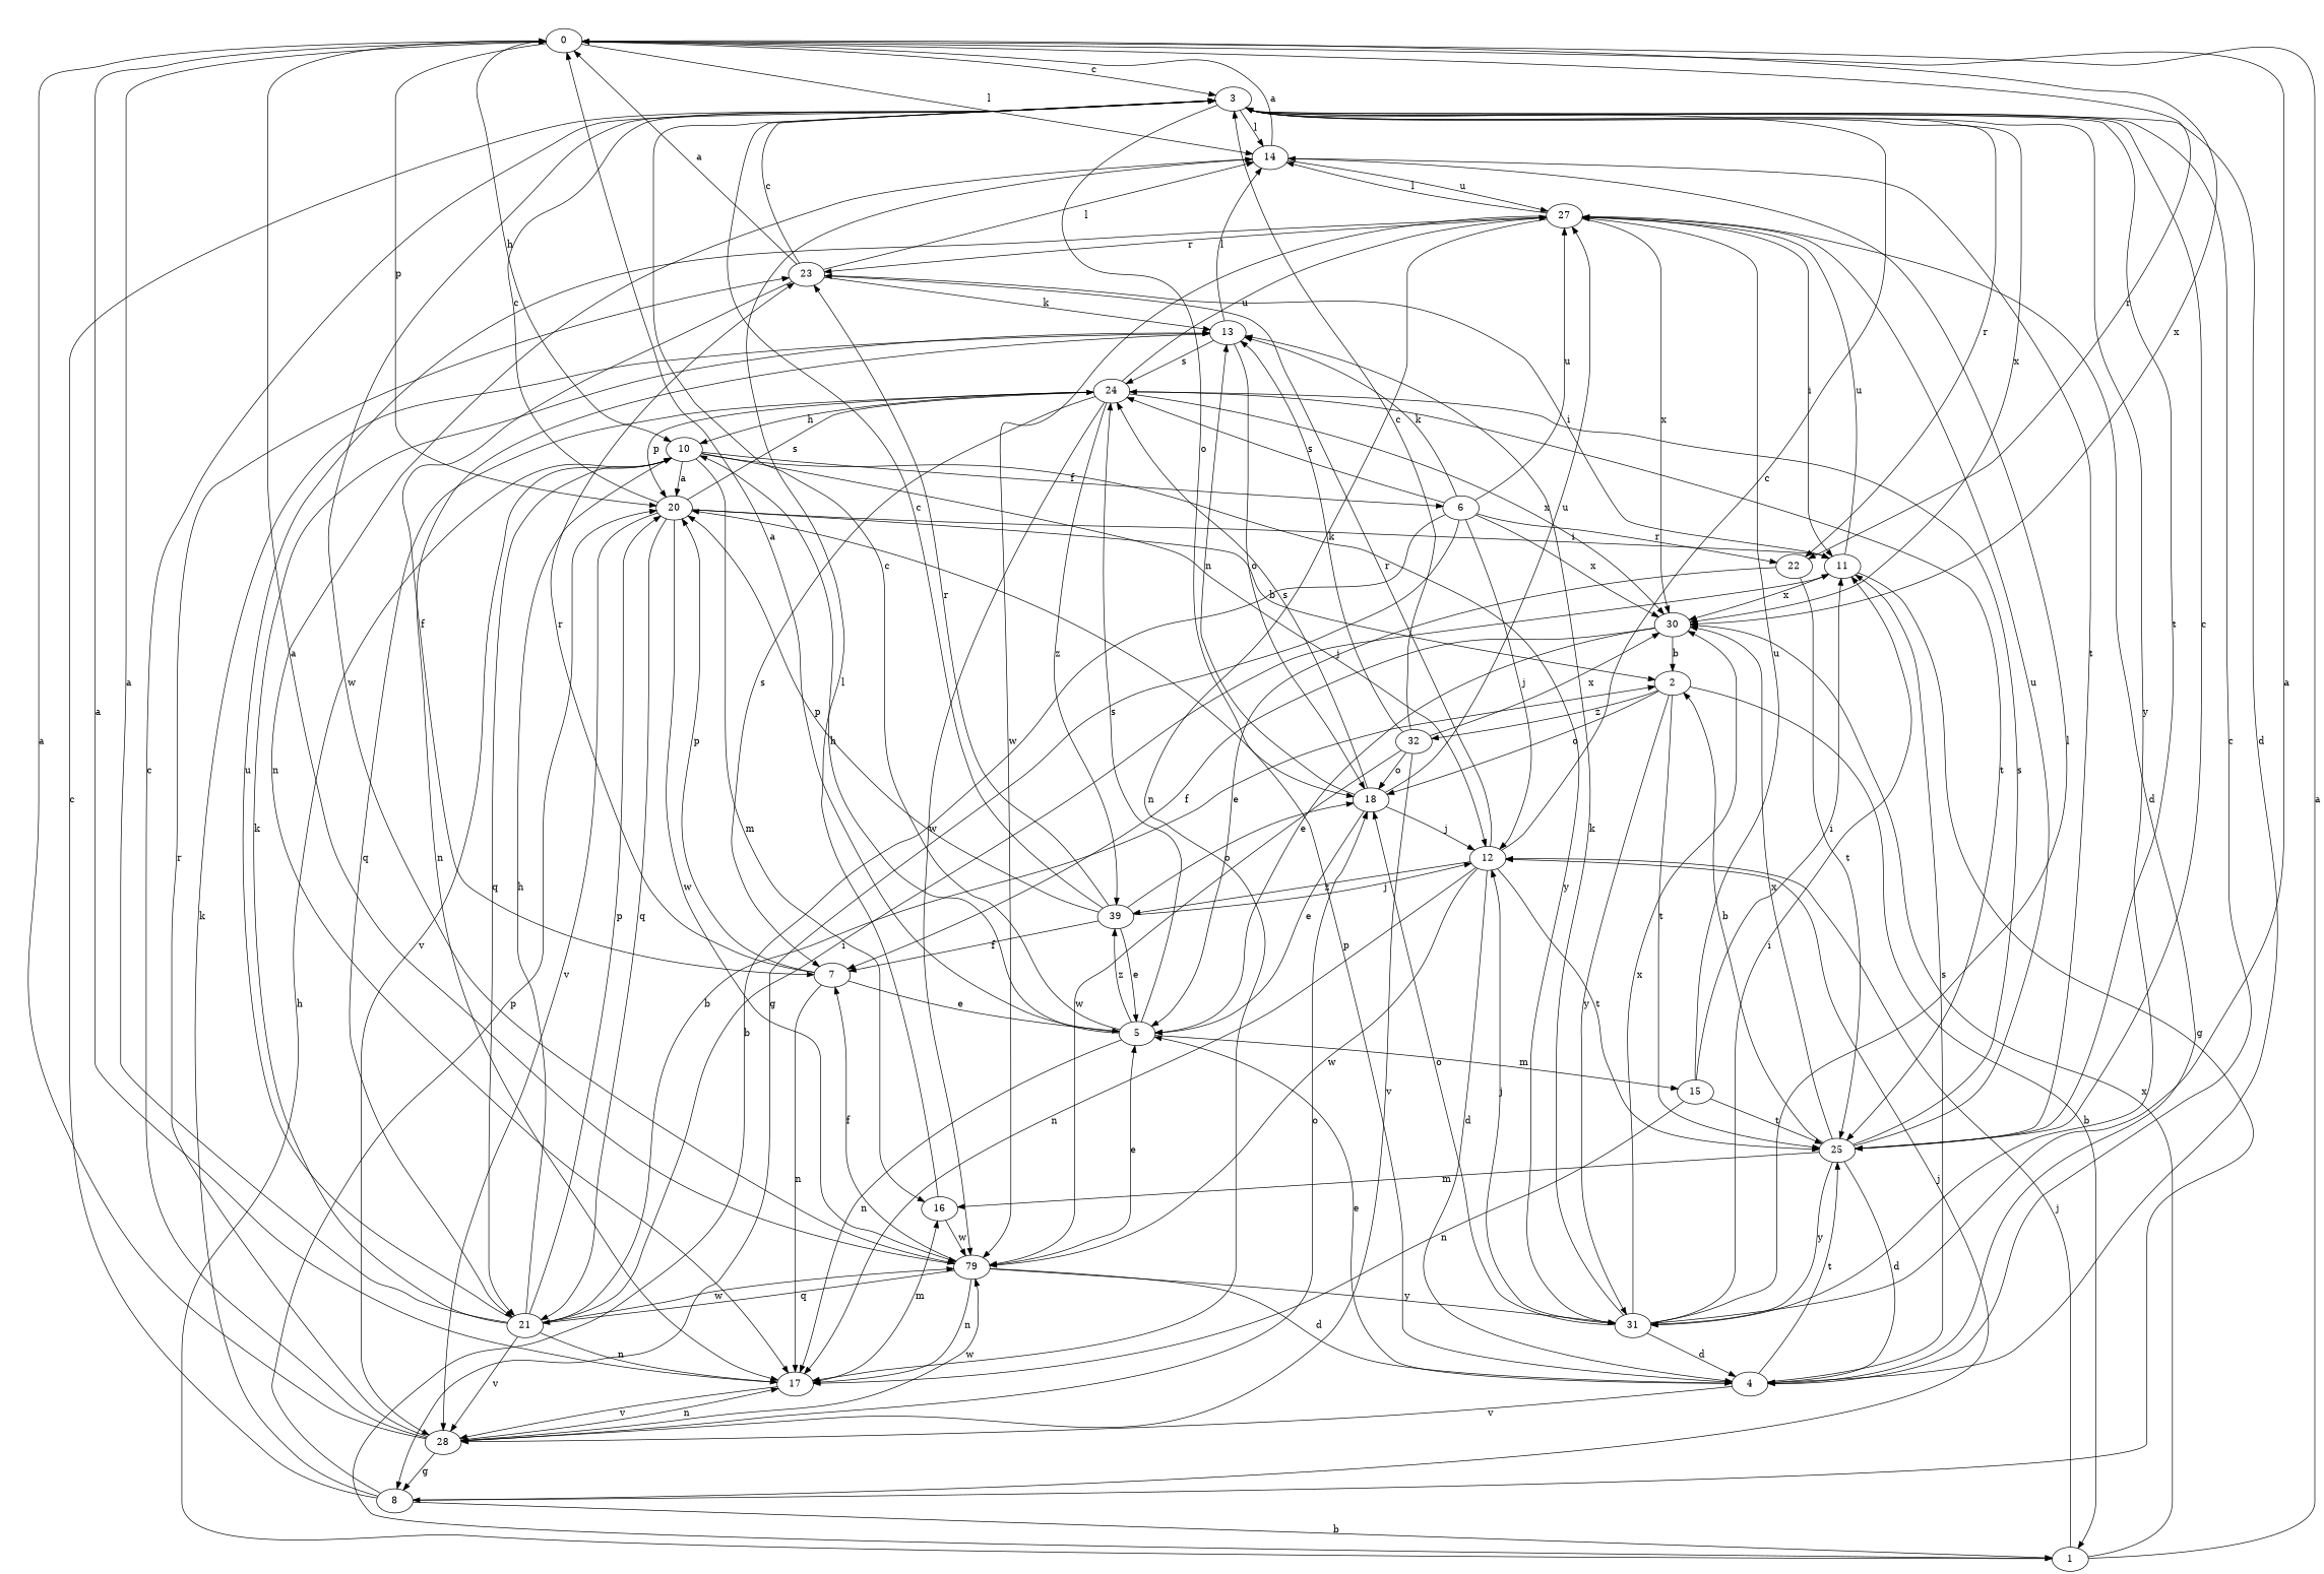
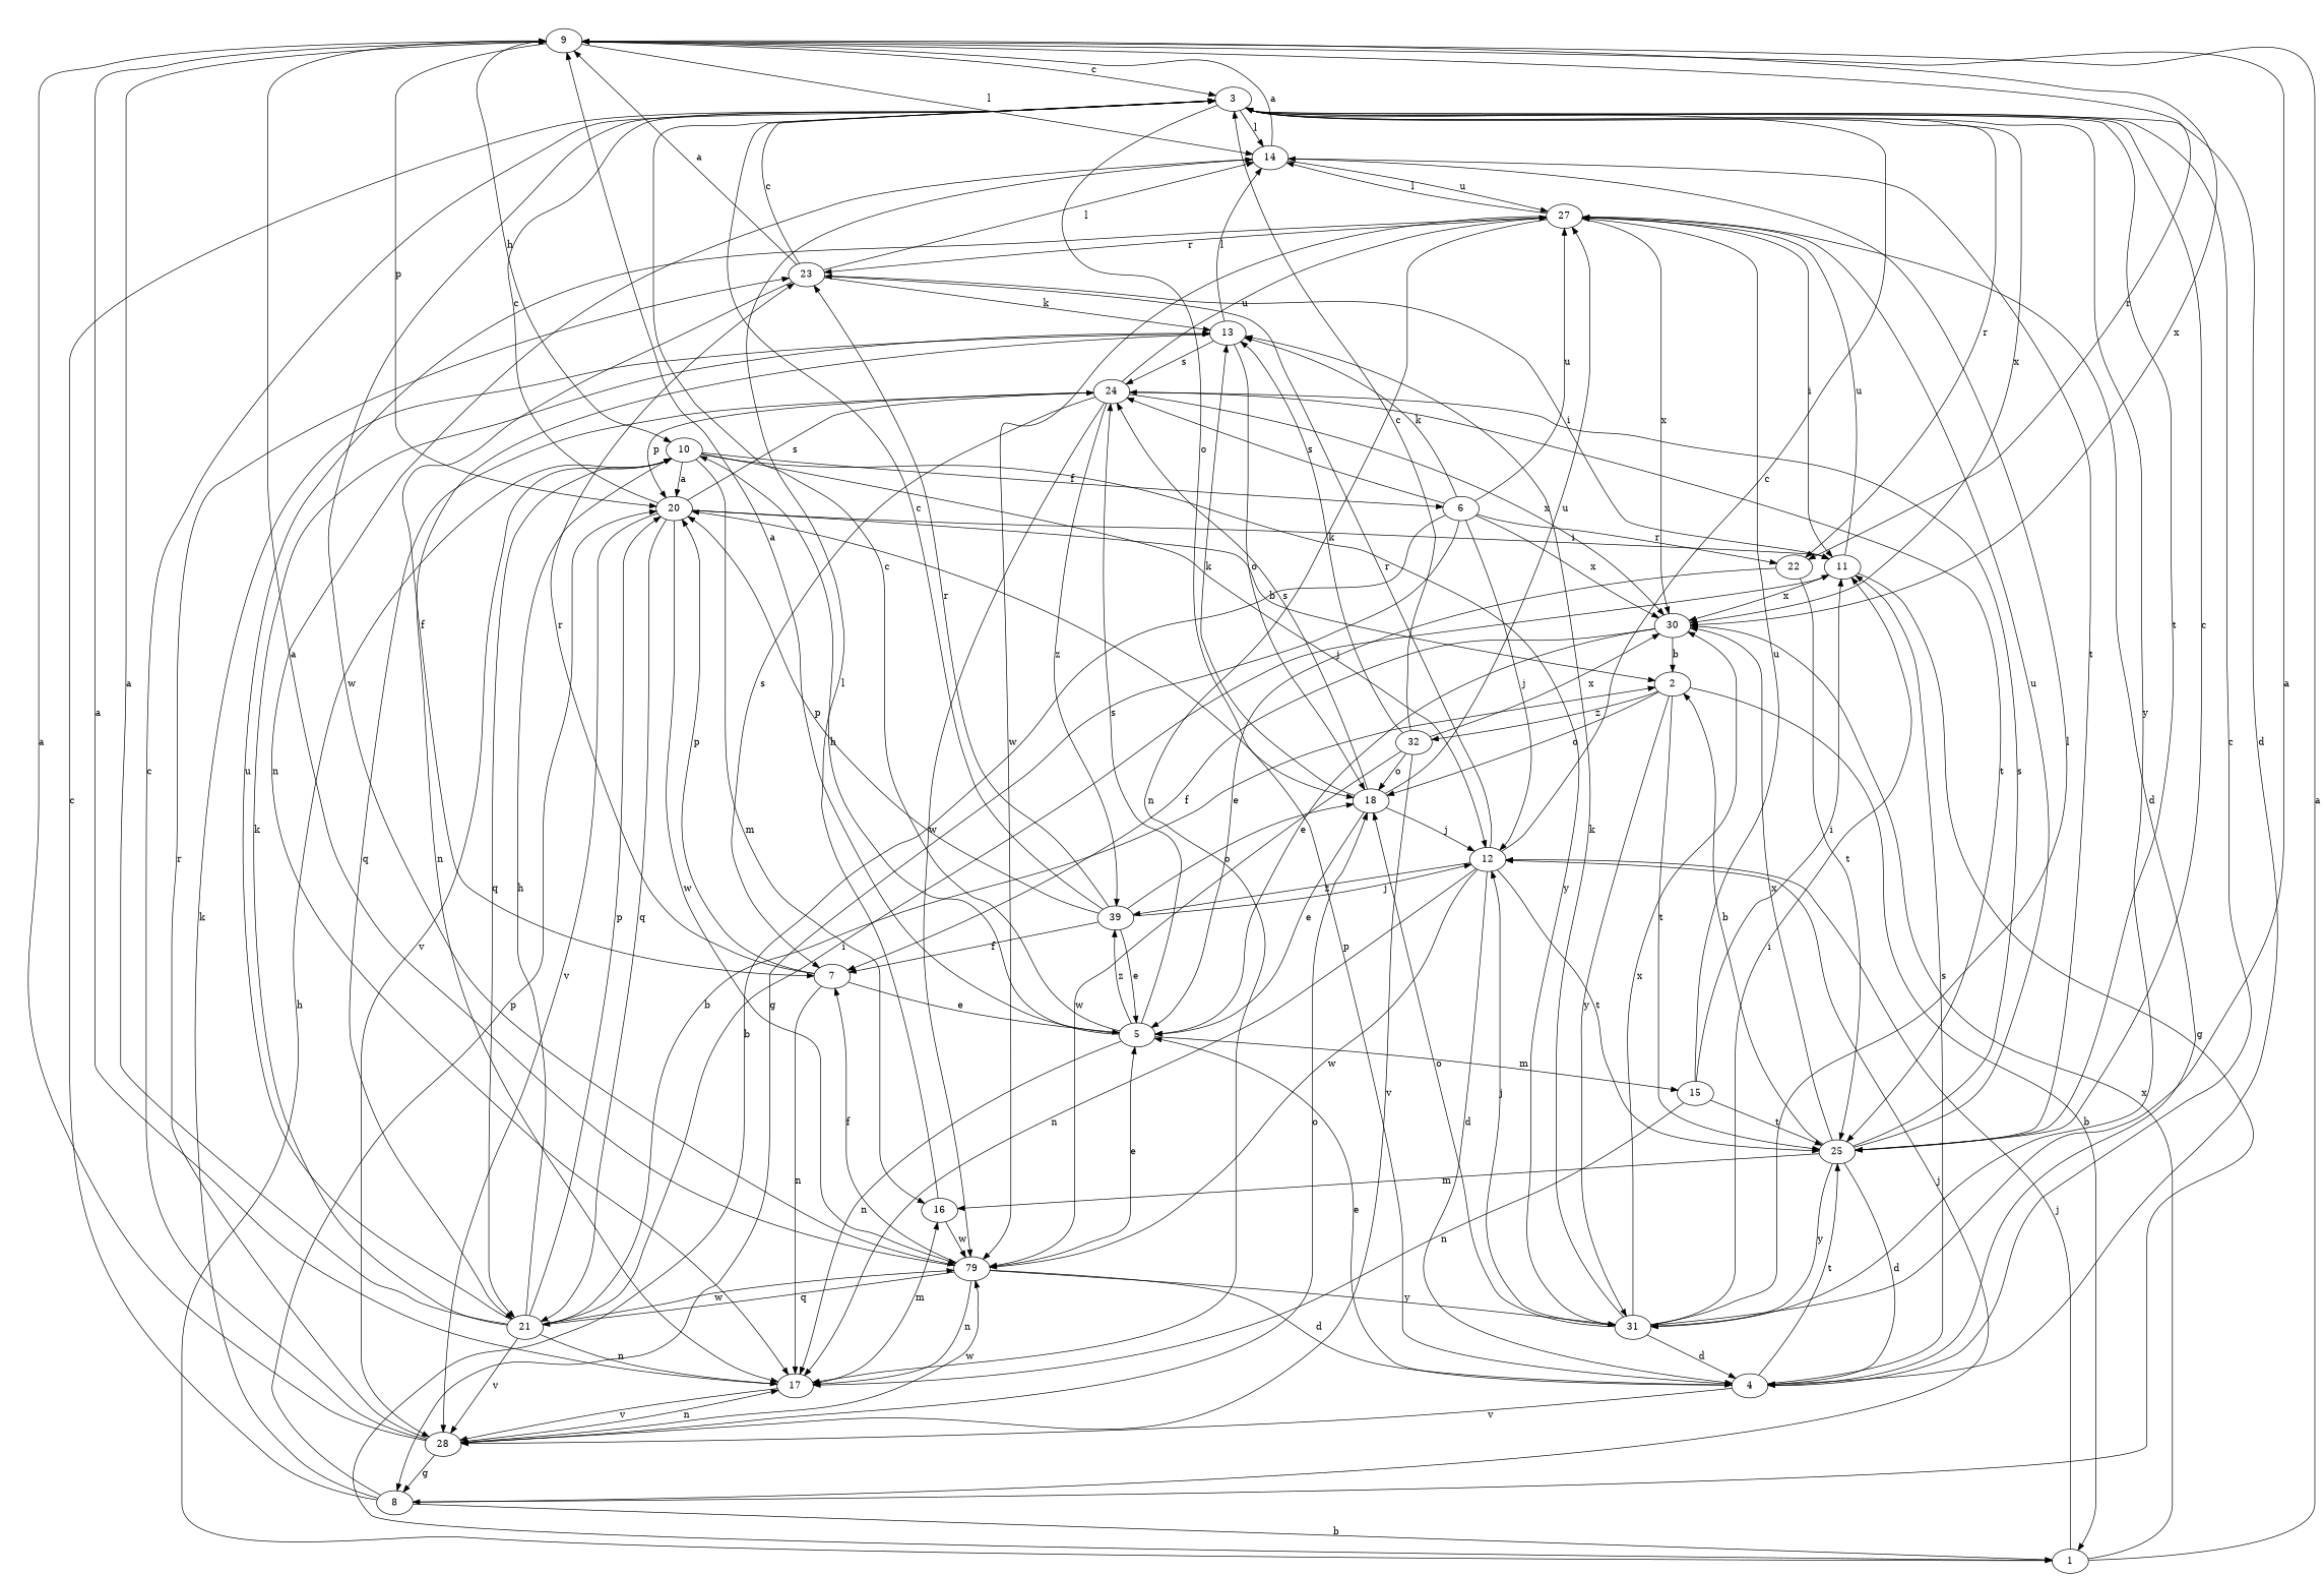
  strict digraph {
-   0
+   0 [label=9]
    3
    10
    14
    20
    22
    30
    18
    25
    31
    4
    n12 [label=79]
    12
    28
    6
    16
    21
    17
    27
    2
    11
    24
    5
    7
    1
    n26 [label=39]
    23
    32
    13
    15
    8
    0 -> 3 [label=c]
    0 -> 10 [label=h]
    0 -> 14 [label=l]
    0 -> 20 [label=p]
    0 -> 22 [label=r]
    0 -> 30 [label=x]
    3 -> 14 [label=l]
    3 -> 22 [label=r]
    3 -> 30 [label=x]
    3 -> 18 [label=o]
    3 -> 25 [label=t]
    3 -> 31 [label=y]
    3 -> 4 [label=d]
    3 -> n12 [label=w]
    10 -> 20 [label=a]
    10 -> 31 [label=y]
    10 -> 12 [label=j]
    10 -> 28 [label=v]
    10 -> 6 [label=f]
    10 -> 16 [label=m]
    10 -> 21 [label=q]
    14 -> 0 [label=a]
    14 -> 25 [label=t]
    14 -> 17 [label=n]
    14 -> 27 [label=u]
    20 -> 3 [label=c]
    20 -> n12 [label=w]
    20 -> 28 [label=v]
    20 -> 21 [label=q]
    20 -> 2 [label=b]
    20 -> 11 [label=i]
    20 -> 24 [label=s]
    22 -> 25 [label=t]
    22 -> 5 [label=e]
    30 -> 2 [label=b]
    30 -> 5 [label=e]
    30 -> 7 [label=f]
    18 -> 12 [label=j]
    18 -> 27 [label=u]
    18 -> 24 [label=s]
    18 -> 5 [label=e]
-   18 -> 13 [label=n]
+   18 -> 13 [label=k]
    25 -> 3 [label=c]
    25 -> 30 [label=x]
    25 -> 31 [label=y]
    25 -> 4 [label=d]
    25 -> 16 [label=m]
    25 -> 27 [label=u]
    25 -> 2 [label=b]
    25 -> 24 [label=s]
    31 -> 0 [label=a]
    31 -> 14 [label=l]
    31 -> 30 [label=x]
    31 -> 18 [label=o]
    31 -> 4 [label=d]
    31 -> 12 [label=j]
    31 -> 11 [label=i]
    31 -> 13 [label=k]
    4 -> 3 [label=c]
    4 -> 20 [label=p]
    4 -> 25 [label=t]
    4 -> 28 [label=v]
    4 -> 11 [label=s]
    4 -> 5 [label=e]
    n12 -> 0 [label=a]
    n12 -> 31 [label=y]
    n12 -> 4 [label=d]
    n12 -> 21 [label=q]
    n12 -> 17 [label=n]
    n12 -> 5 [label=e]
    n12 -> 7 [label=f]
    12 -> 3 [label=c]
    12 -> 25 [label=t]
    12 -> 4 [label=d]
    12 -> n12 [label=w]
    12 -> 17 [label=n]
    12 -> n26 [label=z]
    12 -> 23 [label=r]
    28 -> 0 [label=a]
    28 -> 3 [label=c]
    28 -> 18 [label=o]
    28 -> n12 [label=w]
    28 -> 17 [label=n]
    28 -> 23 [label=r]
    28 -> 8 [label=g]
    6 -> 22 [label=r]
    6 -> 30 [label=x]
    6 -> 12 [label=j]
    6 -> 27 [label=u]
    6 -> 24 [label=s]
    6 -> 1 [label=b]
    6 -> 13 [label=k]
    6 -> 8 [label=g]
    16 -> 14 [label=l]
    16 -> n12 [label=w]
    21 -> 0 [label=a]
    21 -> 10 [label=h]
    21 -> 20 [label=p]
    21 -> n12 [label=w]
    21 -> 28 [label=v]
    21 -> 17 [label=n]
    21 -> 27 [label=u]
    21 -> 2 [label=b]
    21 -> 11 [label=i]
    21 -> 13 [label=k]
    17 -> 0 [label=a]
    17 -> 28 [label=v]
    17 -> 16 [label=m]
    27 -> 14 [label=l]
    27 -> 30 [label=x]
    27 -> 4 [label=d]
    27 -> n12 [label=w]
    27 -> 17 [label=n]
    27 -> 11 [label=i]
    27 -> 23 [label=r]
    2 -> 18 [label=o]
    2 -> 25 [label=t]
    2 -> 31 [label=y]
    2 -> 1 [label=b]
    2 -> 32 [label=z]
    11 -> 30 [label=x]
    11 -> 27 [label=u]
    11 -> 8 [label=g]
-   24 -> 10 [label=h]
    24 -> 20 [label=p]
    24 -> 30 [label=x]
    24 -> 25 [label=t]
    24 -> n12 [label=w]
    24 -> 21 [label=q]
    24 -> 27 [label=u]
    24 -> 7 [label=s]
    24 -> n26 [label=z]
    5 -> 0 [label=a]
    5 -> 3 [label=c]
    5 -> 10 [label=h]
    5 -> 17 [label=n]
    5 -> 24 [label=s]
    5 -> n26 [label=z]
    5 -> 15 [label=m]
    7 -> 20 [label=p]
    7 -> 17 [label=n]
    7 -> 5 [label=e]
    7 -> 23 [label=r]
    1 -> 0 [label=a]
    1 -> 10 [label=h]
    1 -> 30 [label=x]
    1 -> 12 [label=j]
    n26 -> 3 [label=c]
    n26 -> 20 [label=p]
    n26 -> 18 [label=o]
    n26 -> 12 [label=j]
    n26 -> 5 [label=e]
    n26 -> 7 [label=f]
    n26 -> 23 [label=r]
    23 -> 0 [label=a]
    23 -> 3 [label=c]
    23 -> 14 [label=l]
    23 -> 11 [label=i]
    23 -> 7 [label=f]
    23 -> 13 [label=k]
    32 -> 3 [label=c]
    32 -> 30 [label=x]
    32 -> 18 [label=o]
    32 -> n12 [label=w]
    32 -> 28 [label=v]
    32 -> 13 [label=k]
    13 -> 14 [label=l]
    13 -> 18 [label=o]
    13 -> 17 [label=n]
    13 -> 24 [label=s]
    15 -> 25 [label=t]
    15 -> 17 [label=n]
    15 -> 27 [label=u]
    15 -> 11 [label=i]
    8 -> 3 [label=c]
    8 -> 20 [label=p]
    8 -> 12 [label=j]
    8 -> 1 [label=b]
    8 -> 13 [label=k]
  }
